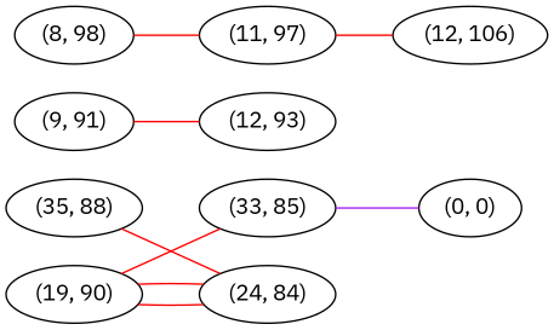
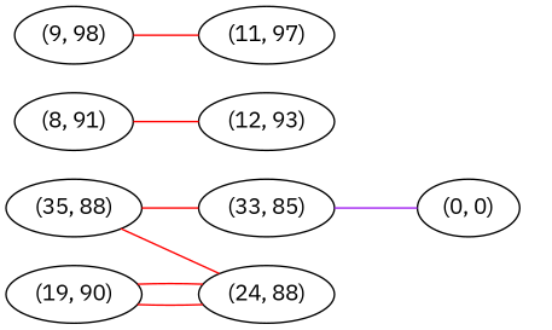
  graph {
    fontname="IBM Plex Sans"
    rankdir=LR
    node [fontname="IBM Plex Sans"]
    edge [color=red fontname="IBM Plex Sans" weight=1]
    "(35, 88)"
    "(33, 85)"
-   "(24, 88)" [label="(24, 84)"]
+   "(24, 88)"
    "(0, 0)"
-   "(9, 91)"
+   "(9, 91)" [label="(8, 91)"]
    "(12, 93)"
-   "(8, 98)"
+   "(8, 98)" [label="(9, 98)"]
    "(11, 97)"
-   "(12, 106)"
    "(19, 90)"
-   "(19, 90)" -- "(33, 85)"
+   "(35, 88)" -- "(33, 85)"
    "(35, 88)" -- "(24, 88)"
    "(33, 85)" -- "(0, 0)" [color=purple weight=4]
    "(9, 91)" -- "(12, 93)"
    "(8, 98)" -- "(11, 97)"
-   "(11, 97)" -- "(12, 106)"
    "(19, 90)" -- "(24, 88)"
    "(19, 90)" -- "(24, 88)"
  }
